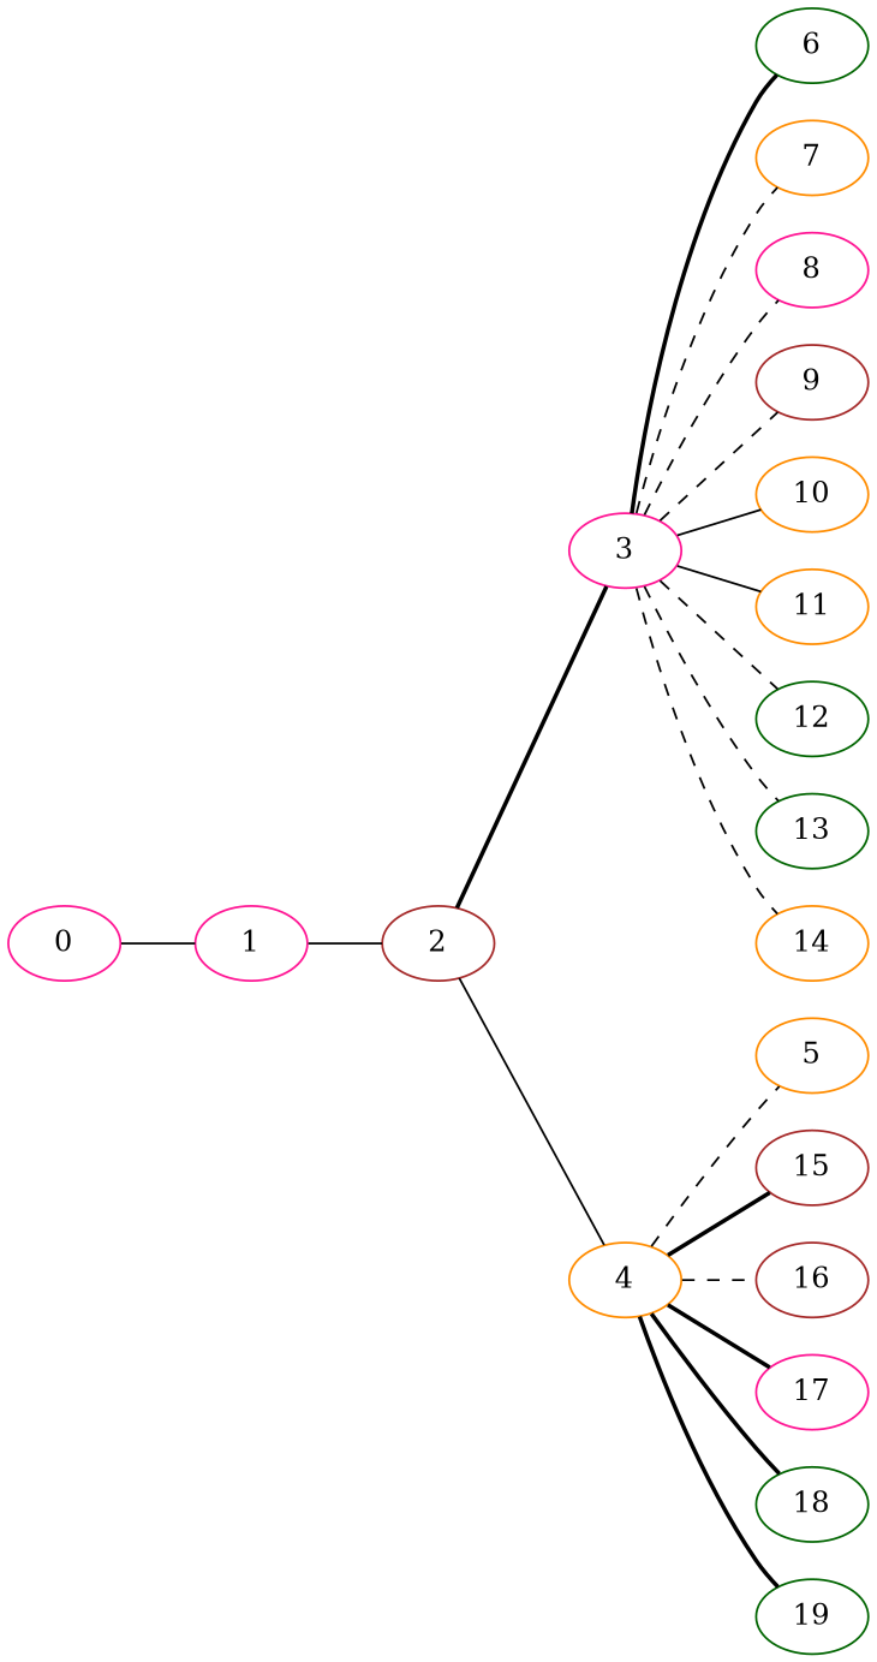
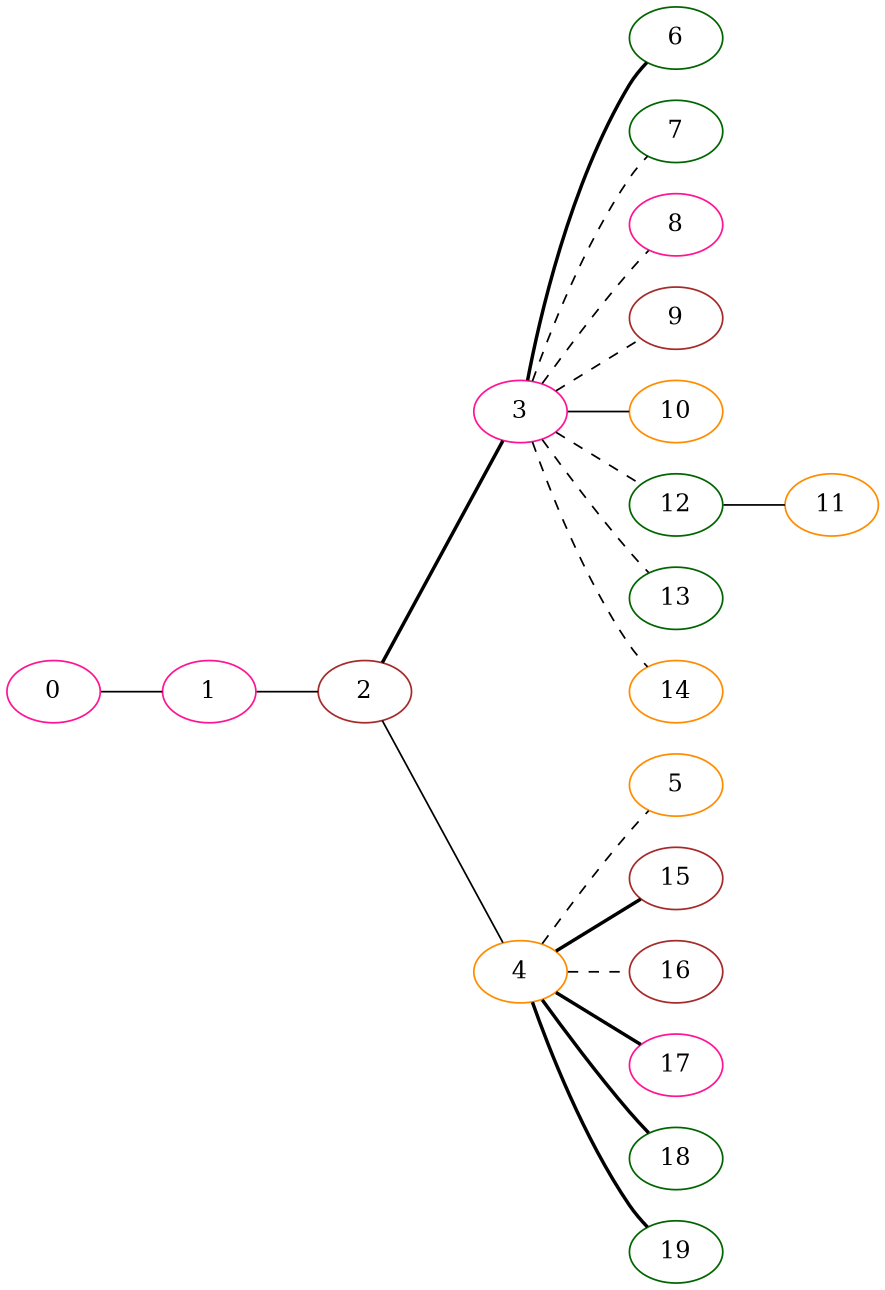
  graph {
    rankdir=LR
    node [color=darkgreen]
    edge [style=dashed]
    0 [color=deeppink]
    1 [color=deeppink]
    2 [color=brown]
    3 [color=deeppink]
    4 [color=darkorange]
    6
-   7 [color=darkorange]
+   7
    8 [color=deeppink]
    9 [color=brown]
    10 [color=darkorange]
    11 [color=darkorange]
    12
    13
    14 [color=darkorange]
    5 [color=darkorange]
    15 [color=brown]
    16 [color=brown]
    17 [color=deeppink]
    18
    19
    0 -- 1 [style=solid]
    1 -- 2 [style=solid]
    2 -- 3 [style=bold]
    2 -- 4 [style=solid]
    3 -- 6 [style=bold]
    3 -- 7
    3 -- 8
    3 -- 9
    3 -- 10 [style=solid]
-   3 -- 11 [style=solid]
+   12 -- 11 [style=solid]
    3 -- 12
    3 -- 13
    3 -- 14
    4 -- 5
    4 -- 15 [style=bold]
    4 -- 16
    4 -- 17 [style=bold]
    4 -- 18 [style=bold]
    4 -- 19 [style=bold]
  }
